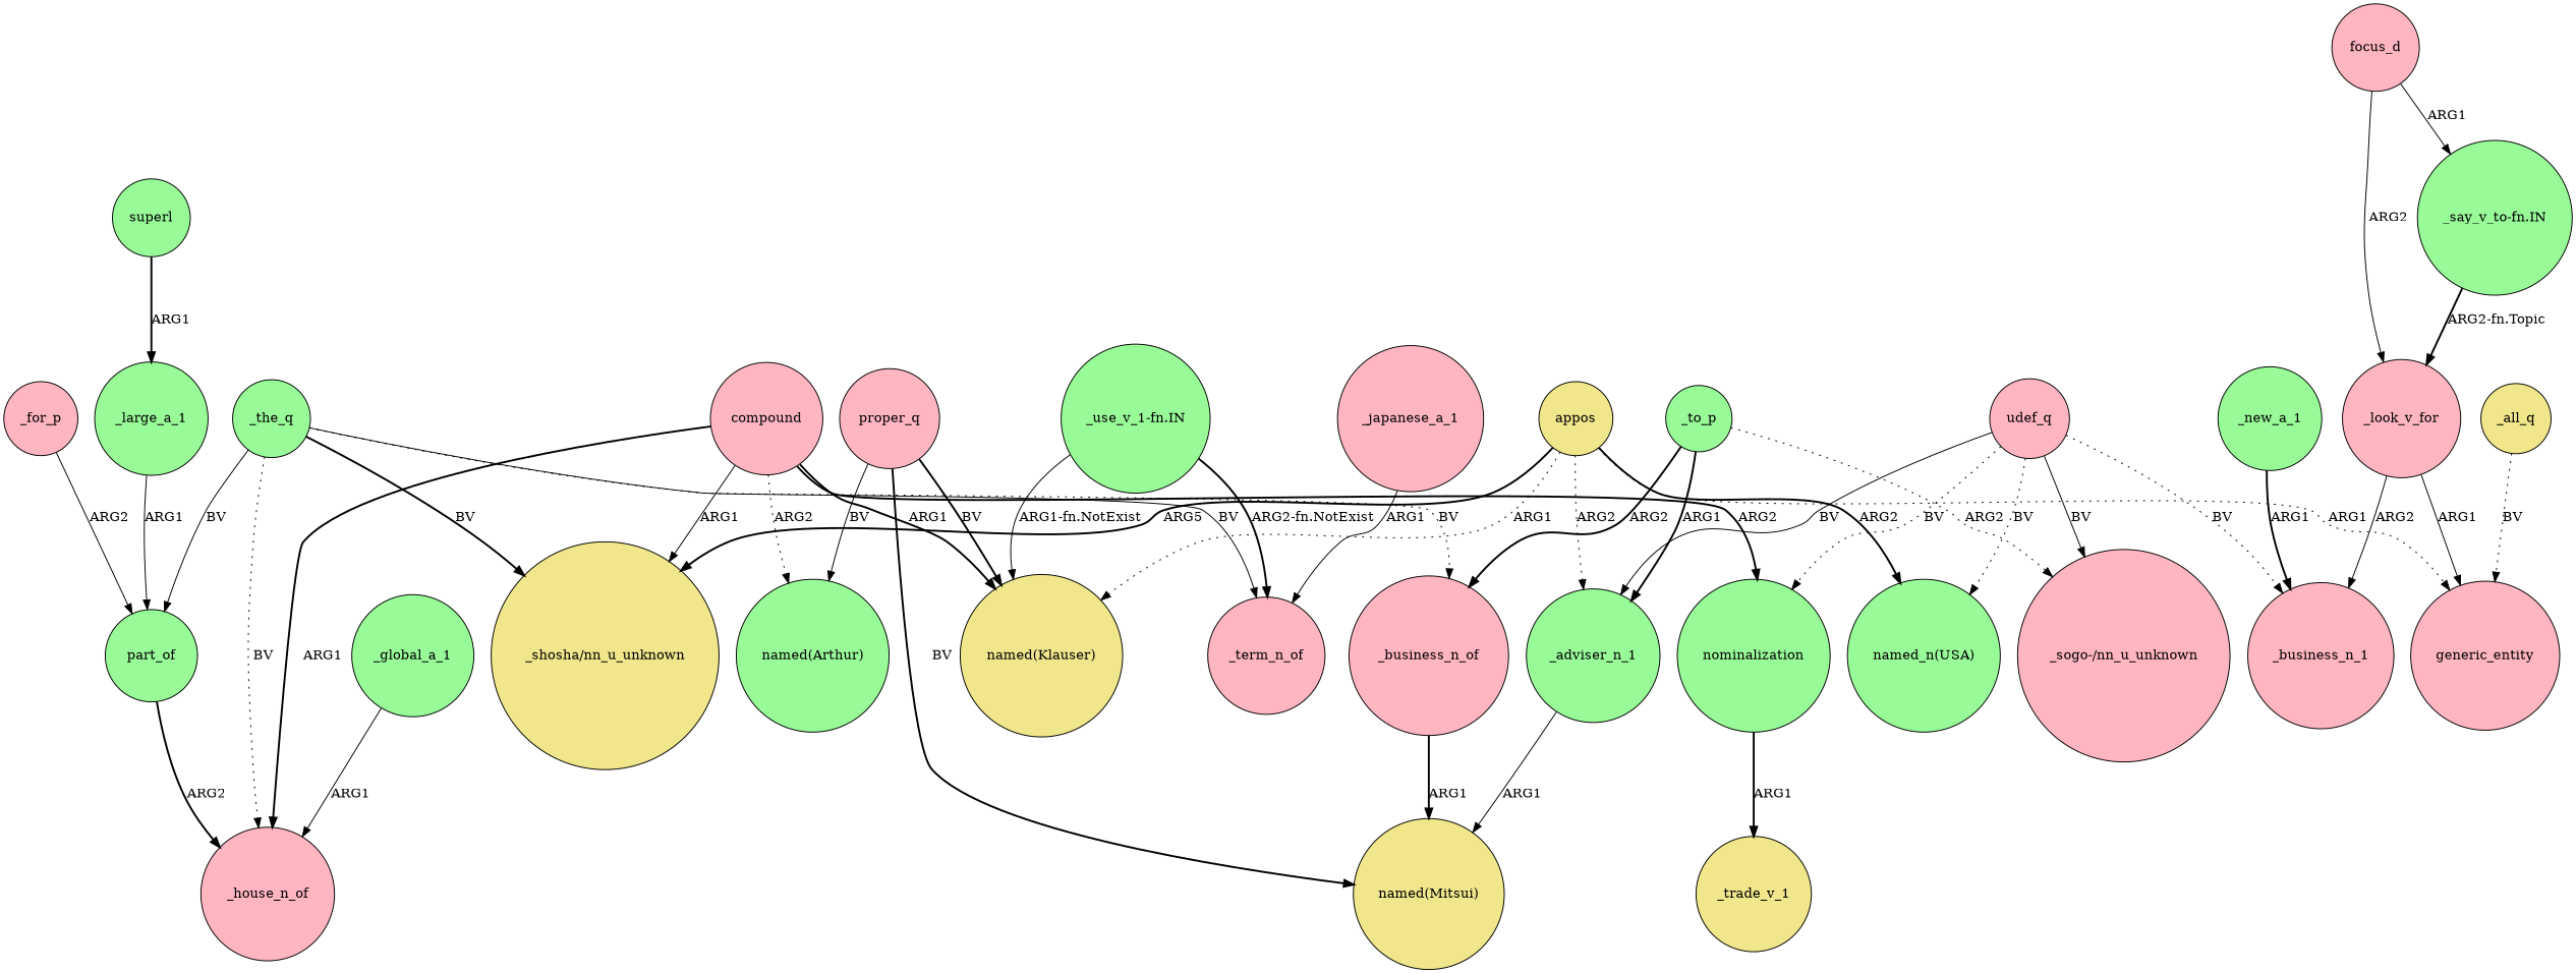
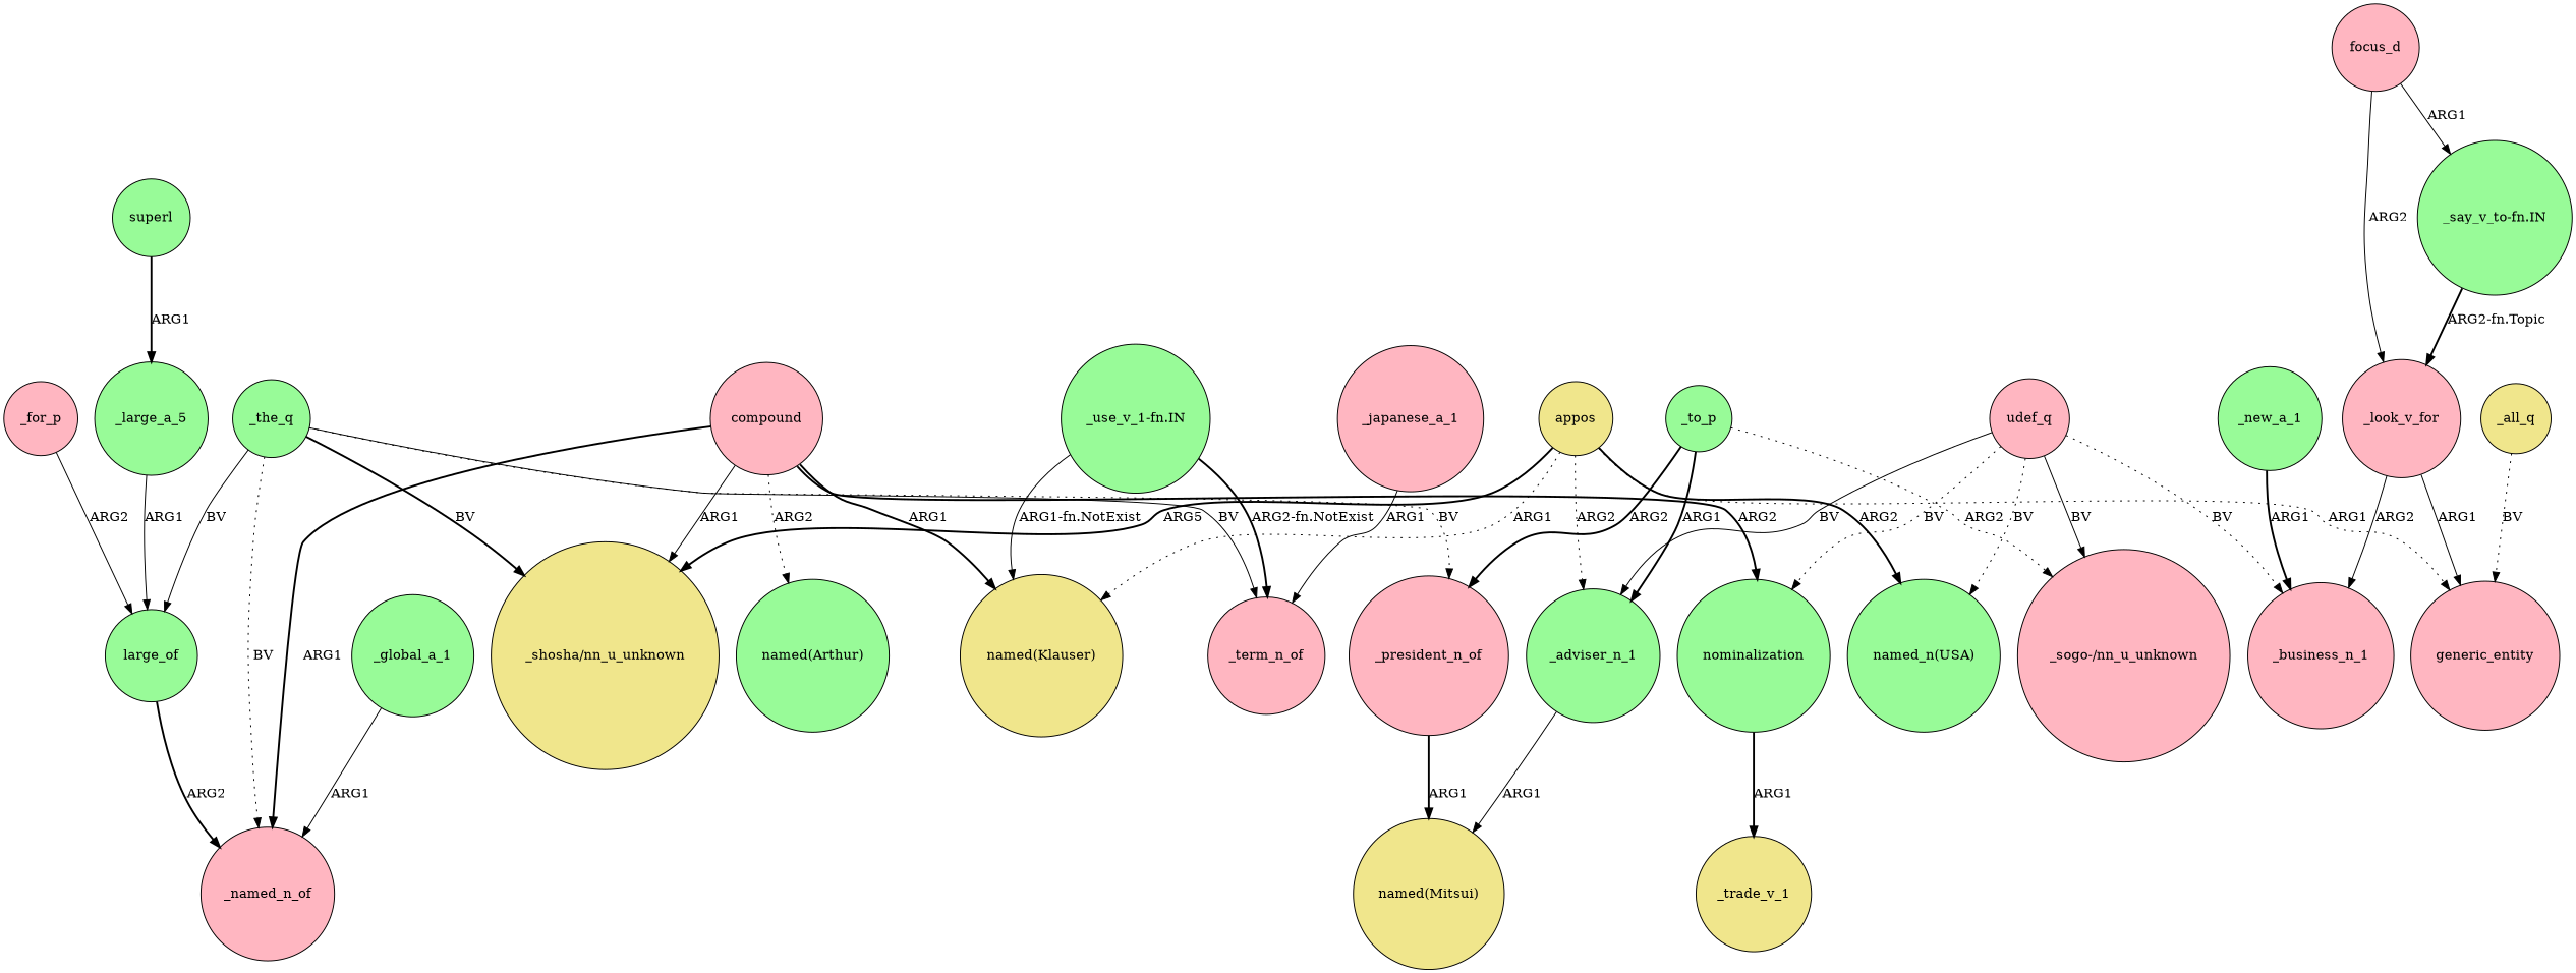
  digraph {
    node [fillcolor=palegreen shape=circle style=filled]
    edge [style=bold]
    superl
-   _large_a_1
-   part_of
-   _house_n_of [fillcolor=lightpink]
+   _large_a_1 [label=_large_a_5]
+   part_of [label=large_of]
+   _house_n_of [fillcolor=lightpink label=_named_n_of]
    focus_d [fillcolor=lightpink]
    _look_v_for [fillcolor=lightpink]
    "_say_v_to-fn.IN"
    _business_n_1 [fillcolor=lightpink]
    generic_entity [fillcolor=lightpink]
    _to_p
-   _president_n_of [fillcolor=lightpink label=_business_n_of]
+   _president_n_of [fillcolor=lightpink]
    _adviser_n_1
    "_sogo-/nn_u_unknown" [fillcolor=lightpink]
    "named(Mitsui)" [fillcolor=khaki]
    _the_q
    "_shosha/nn_u_unknown" [fillcolor=khaki]
    _term_n_of [fillcolor=lightpink]
-   proper_q [fillcolor=lightpink]
    "named(Klauser)" [fillcolor=khaki]
    "named(Arthur)"
    appos [fillcolor=khaki]
    "named_n(USA)"
    compound [fillcolor=lightpink]
    nominalization
    _trade_v_1 [fillcolor=khaki]
    "_use_v_1-fn.IN"
    _japanese_a_1 [fillcolor=lightpink]
    udef_q [fillcolor=lightpink]
    _global_a_1
    _all_q [fillcolor=khaki]
    _for_p [fillcolor=lightpink]
    _new_a_1
    superl -> _large_a_1 [label=ARG1]
    _large_a_1 -> part_of [label=ARG1 style=solid]
    part_of -> _house_n_of [label=ARG2]
    focus_d -> _look_v_for [label=ARG2 style=solid]
    focus_d -> "_say_v_to-fn.IN" [label=ARG1 style=solid]
    _look_v_for -> _business_n_1 [label=ARG2 style=solid]
    _look_v_for -> generic_entity [label=ARG1 style=solid]
    "_say_v_to-fn.IN" -> _look_v_for [label="ARG2-fn.Topic"]
    _to_p -> _president_n_of [label=ARG2]
    _to_p -> _adviser_n_1 [label=ARG1]
    _to_p -> "_sogo-/nn_u_unknown" [label=ARG2 style=dotted]
    _president_n_of -> "named(Mitsui)" [label=ARG1]
    _adviser_n_1 -> "named(Mitsui)" [label=ARG1 style=solid]
    _the_q -> part_of [label=BV style=solid]
    _the_q -> _house_n_of [label=BV style=dotted]
    _the_q -> _president_n_of [label=BV style=dotted]
    _the_q -> "_shosha/nn_u_unknown" [label=BV]
    _the_q -> _term_n_of [label=BV style=solid]
-   proper_q -> "named(Mitsui)" [label=BV]
-   proper_q -> "named(Klauser)" [label=BV]
-   proper_q -> "named(Arthur)" [label=BV style=solid]
    appos -> generic_entity [label=ARG1 style=dotted]
    appos -> _adviser_n_1 [label=ARG2 style=dotted]
    appos -> "_shosha/nn_u_unknown" [label=ARG5]
    appos -> "named(Klauser)" [label=ARG1 style=dotted]
    appos -> "named_n(USA)" [label=ARG2]
    compound -> _house_n_of [label=ARG1]
    compound -> "_shosha/nn_u_unknown" [label=ARG1 style=solid]
    compound -> "named(Klauser)" [label=ARG1]
    compound -> "named(Arthur)" [label=ARG2 style=dotted]
    compound -> nominalization [label=ARG2]
    nominalization -> _trade_v_1 [label=ARG1]
    "_use_v_1-fn.IN" -> _term_n_of [label="ARG2-fn.NotExist"]
    "_use_v_1-fn.IN" -> "named(Klauser)" [label="ARG1-fn.NotExist" style=solid]
    _japanese_a_1 -> _term_n_of [label=ARG1 style=solid]
    udef_q -> _business_n_1 [label=BV style=dotted]
    udef_q -> _adviser_n_1 [label=BV style=solid]
    udef_q -> "_sogo-/nn_u_unknown" [label=BV style=solid]
    udef_q -> "named_n(USA)" [label=BV style=dotted]
    udef_q -> nominalization [label=BV style=dotted]
    _global_a_1 -> _house_n_of [label=ARG1 style=solid]
    _all_q -> generic_entity [label=BV style=dotted]
    _for_p -> part_of [label=ARG2 style=solid]
    _new_a_1 -> _business_n_1 [label=ARG1]
  }
